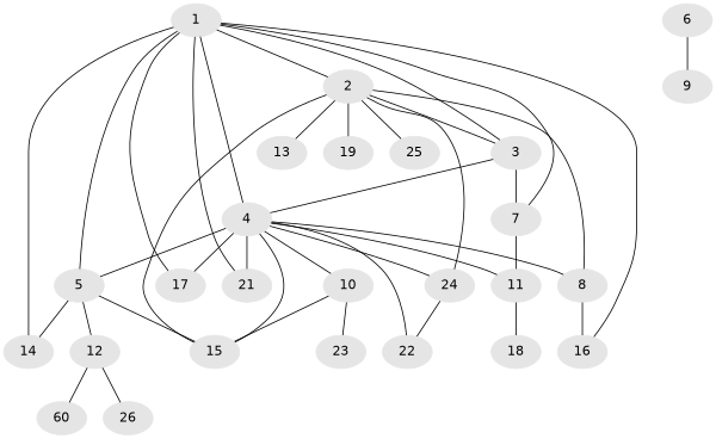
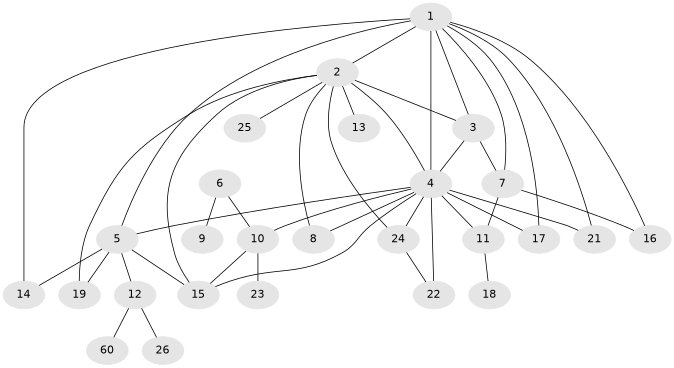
  graph {
    fontname="DejaVu Sans"
    node [color=gray90 fontname="DejaVu Sans" style=filled]
    edge [fontname="DejaVu Sans" weight=1.0]
    1
    2
    3
    4
    5
    7
    14
    16
    17
    21
    8
    13
    15
    19
    24
    25
    10
    11
    22
    12
    6
    9
    23
    18
    n25 [label=60]
    26
    1 -- 2 [weight=2.0]
    1 -- 3
    1 -- 4 [weight=6.0]
    1 -- 5
    1 -- 7
    1 -- 14
    1 -- 16
    1 -- 17
    1 -- 21
    2 -- 3
+   2 -- 4
    2 -- 8
    2 -- 13
    2 -- 15
    2 -- 19
    2 -- 24
    2 -- 25
    3 -- 4
    3 -- 7
    4 -- 5
    4 -- 17
    4 -- 21
    4 -- 8
    4 -- 15
    4 -- 24
    4 -- 10
    4 -- 11
    4 -- 22 [weight=2.0]
    5 -- 14
    5 -- 15
+   5 -- 19
    5 -- 12
    7 -- 11
-   8 -- 16 [weight=2.0]
+   7 -- 16 [weight=2.0]
    24 -- 22
    10 -- 15
    10 -- 23
    11 -- 18
    12 -- n25
    12 -- 26
+   6 -- 10
    6 -- 9
  }
